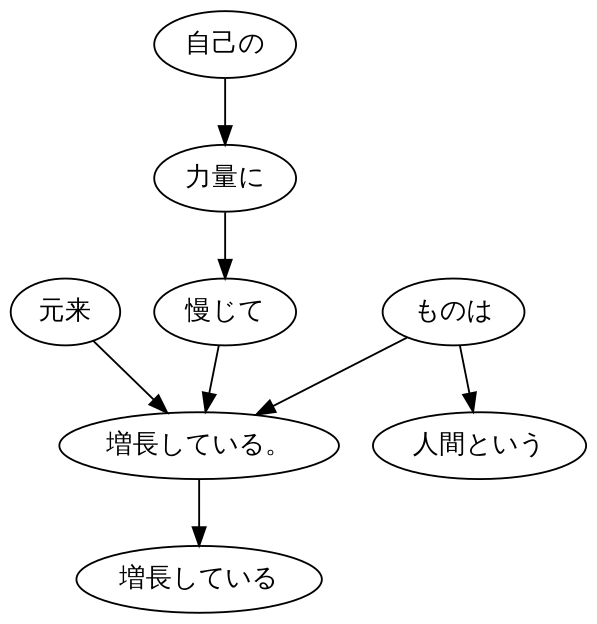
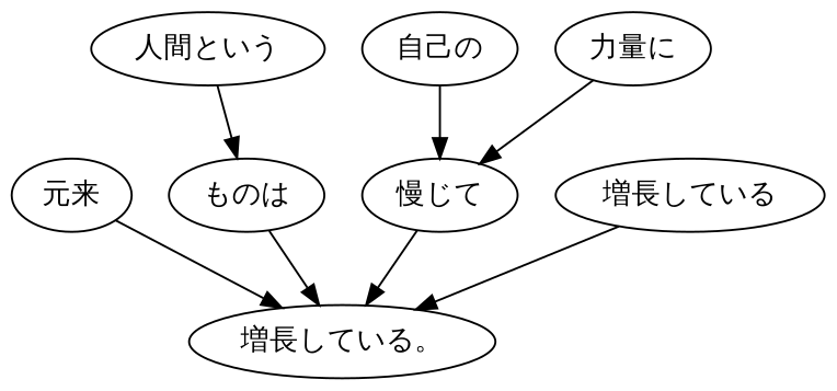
  digraph {
    fontname=Ubuntu
    node [fontname=Ubuntu]
    edge [fontname=Ubuntu]
    n1 [label="元来"]
    n2 [label="増長している。"]
    n3 [label="人間という"]
    n4 [label="ものは"]
    n5 [label="自己の"]
    n6 [label="力量に"]
    n7 [label="慢じて"]
    n8 [label="増長している"]
    n1 -> n2
-   n4 -> n3
+   n3 -> n4
    n4 -> n2
-   n5 -> n6
+   n5 -> n7
    n6 -> n7
    n7 -> n2
-   n2 -> n8
+   n8 -> n2
  }
